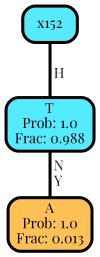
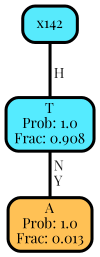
  graph {
    fontname="Playfair Display"
    ranksep="0 equally"
    splines=straight
    node [color=black fontcolor=black fontname="Playfair Display" penwidth=3 shape=box style="filled, rounded"]
    edge [color=black fontcolor=grey14 fontname="Playfair Display" fontweight=bold penwidth=3]
-   n1 [fillcolor="#55ebff" label="T\nProb: 1.0\nFrac: 0.988"]
+   n1 [fillcolor="#55ebff" label="T\nProb: 1.0\nFrac: 0.908"]
    n2 [fillcolor="#ffc155" label="A\nProb: 1.0\nFrac: 0.013"]
-   n3 [fillcolor="#57eafc" label=x152]
+   n3 [fillcolor="#57eafc" label=x142]
    subgraph sub_1 {
      rank=same
    }
    n1 -- n2 [label=" N\n Y"]
    n3 -- n1 [label=" H"]
  }
